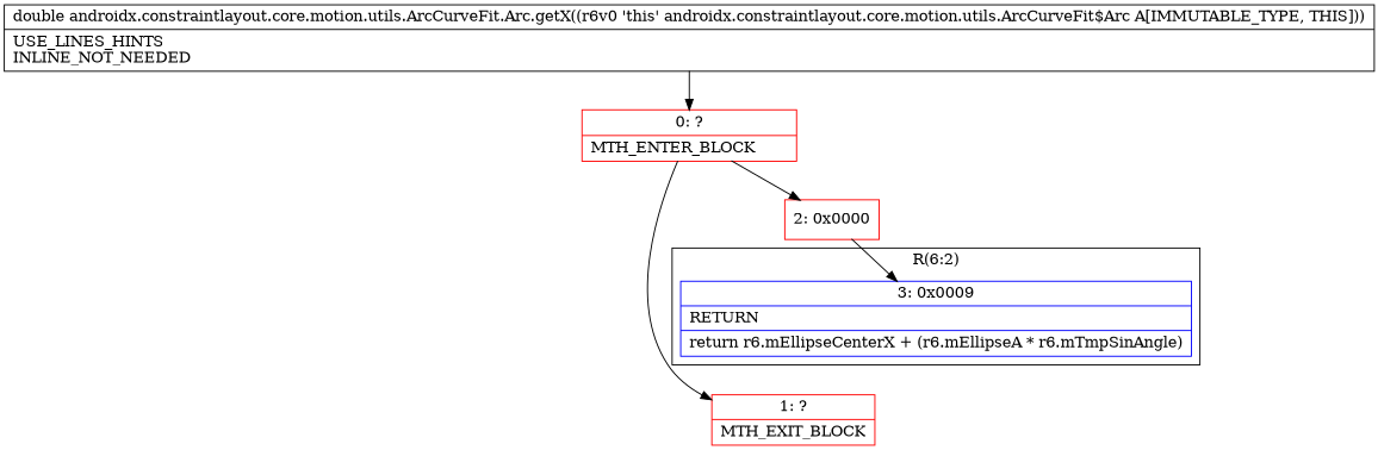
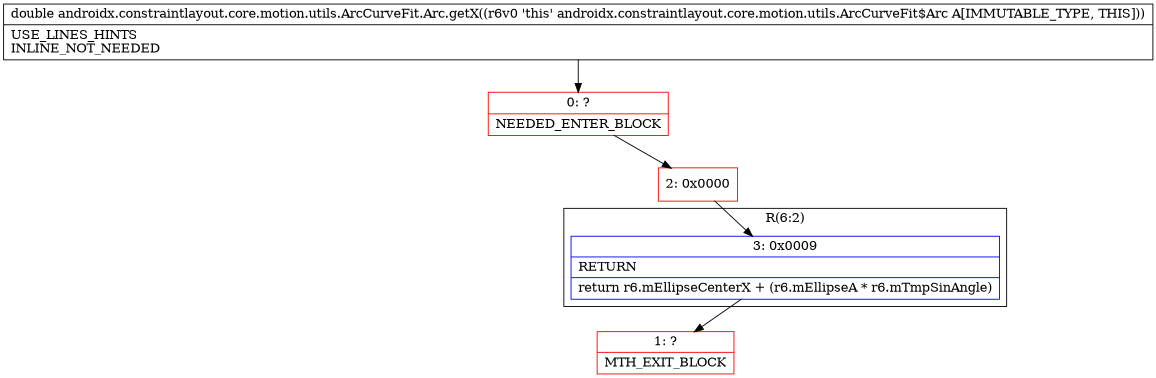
  digraph {
    node [color=red shape=record]
    n1 [color=blue label="{3\:\ 0x0009|RETURN\l|return r6.mEllipseCenterX + (r6.mEllipseA * r6.mTmpSinAngle)\l}"]
    n2 [label="{1\:\ ?|MTH_EXIT_BLOCK\l}"]
-   n3 [label="{0\:\ ?|MTH_ENTER_BLOCK\l}"]
+   n3 [label="{0\:\ ?|NEEDED_ENTER_BLOCK\l}"]
    n4 [label="{2\:\ 0x0000}"]
    n5 [label="{double androidx.constraintlayout.core.motion.utils.ArcCurveFit.Arc.getX((r6v0 'this' androidx.constraintlayout.core.motion.utils.ArcCurveFit$Arc A[IMMUTABLE_TYPE, THIS]))  | USE_LINES_HINTS\lINLINE_NOT_NEEDED\l}" color=""]
    subgraph cluster_1 {
      label="R(6:2)"
      n1
    }
-   n3 -> n2
+   n1 -> n2
    n3 -> n4
    n4 -> n1
    n5 -> n3
  }
